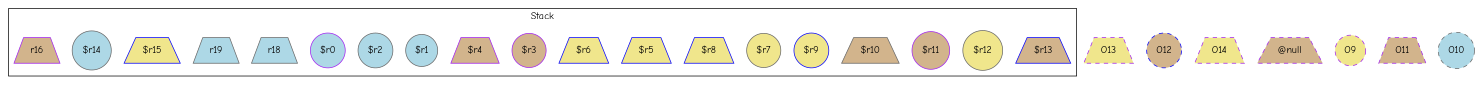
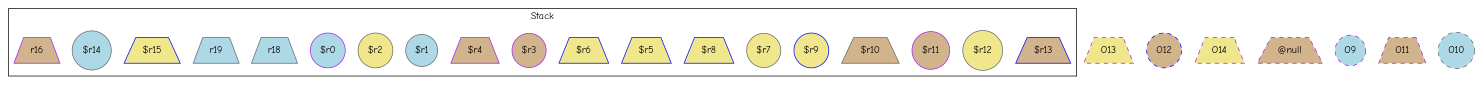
  digraph {
    rankDir=LR
    fontname="Comic Neue"
    node [style=filled fillcolor=khaki color=purple shape=trapezium fontname="Comic Neue"]
    "$r13" [fillcolor=tan color=blue]
    "$r12" [color=gray40 shape=circle]
    "$r11" [fillcolor=tan shape=circle]
    "$r10" [fillcolor=tan color=gray40]
    "$r9" [color=blue shape=circle]
    "$r7" [color=gray40 shape=circle]
    "$r8" [color=blue]
    "$r5" [color=blue]
    "$r6" [color=blue]
    "$r3" [fillcolor=tan shape=circle]
    "$r4" [fillcolor=tan]
    "$r1" [fillcolor=lightblue color=gray40 shape=circle]
-   "$r2" [fillcolor=lightblue color=gray40 shape=circle]
+   "$r2" [color=gray40 shape=circle]
    "$r0" [fillcolor=lightblue shape=circle]
    r18 [fillcolor=lightblue color=gray40]
    r19 [fillcolor=lightblue color=gray40]
    "$r15" [color=blue]
    "$r14" [fillcolor=lightblue color=gray40 shape=circle]
    r16 [fillcolor=tan]
    O13 [style="filled,dashed"]
    O12 [color=blue shape=circle style="filled,dashed" fillcolor=tan]
    O14 [style="filled,dashed"]
    "@null" [style="filled,dashed" fillcolor=tan]
-   O9 [shape=circle style="filled,dashed"]
+   O9 [shape=circle style="filled,dashed" fillcolor=lightblue]
    O11 [style="filled,dashed" fillcolor=tan]
    O10 [color=gray40 shape=circle style="filled,dashed" fillcolor=lightblue]
    subgraph cluster_1 {
      label=Stack
      "$r13"
      "$r12"
      "$r11"
      "$r10"
      "$r9"
      "$r7"
      "$r8"
      "$r5"
      "$r6"
      "$r3"
      "$r4"
      "$r1"
      "$r2"
      "$r0"
      r18
      r19
      "$r15"
      "$r14"
      r16
    }
  }
